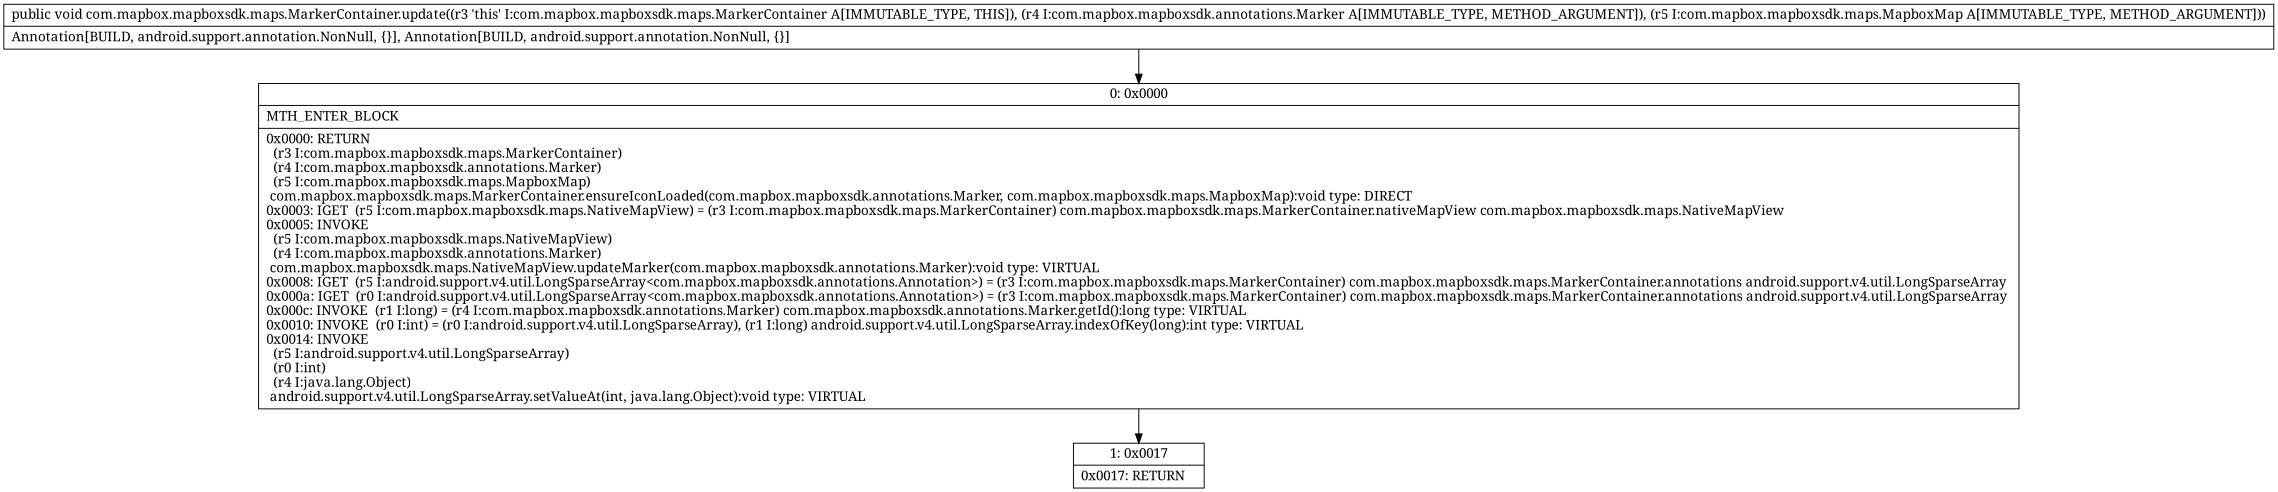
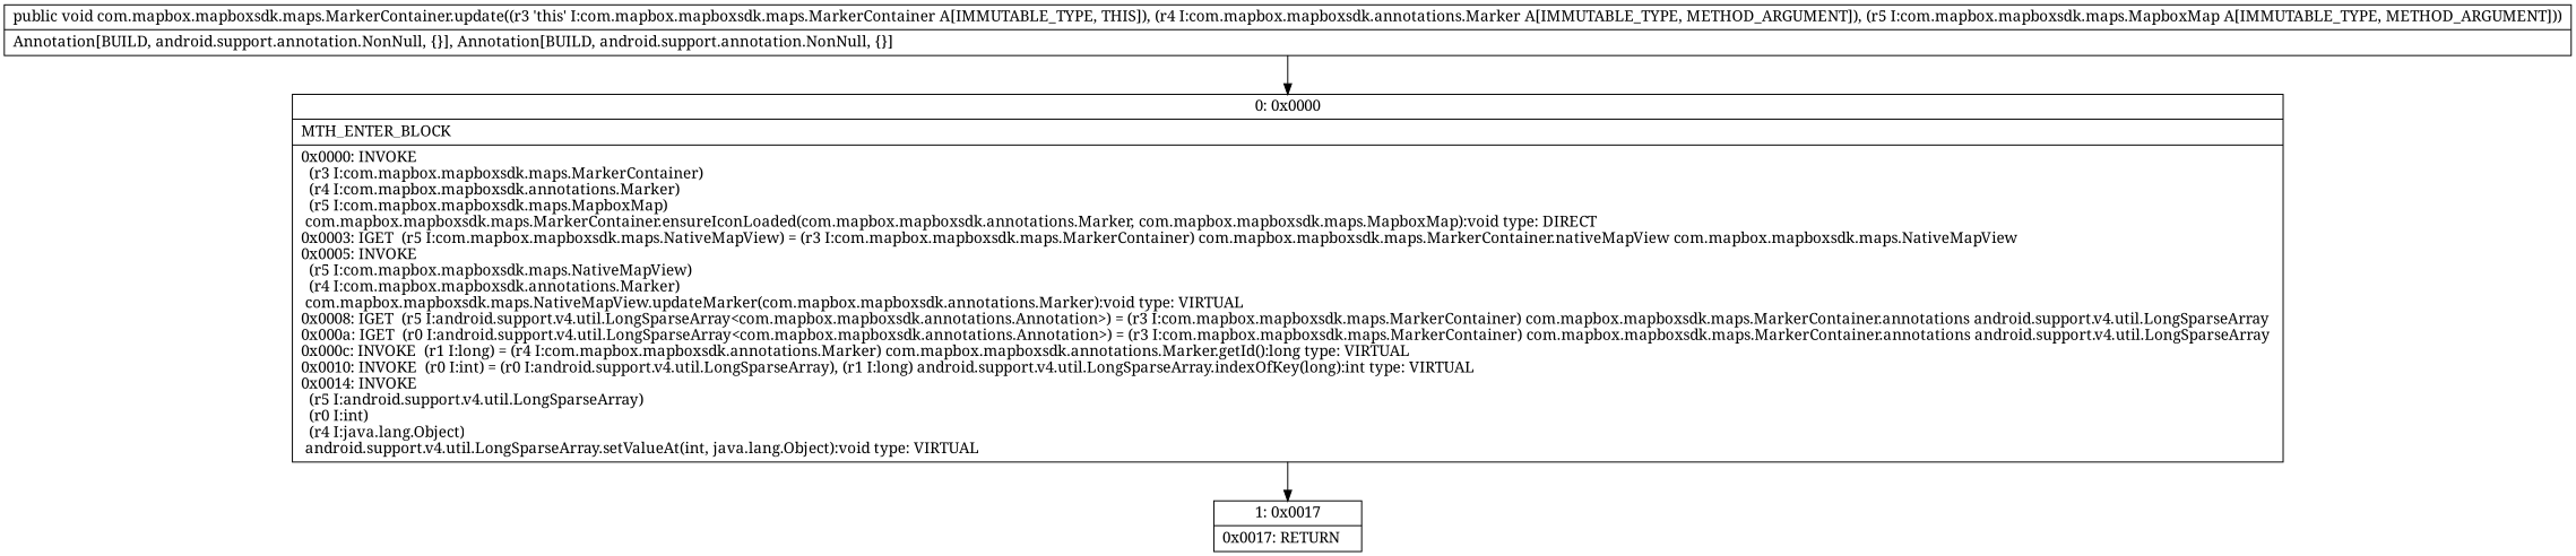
  digraph {
    fontname="Noto Serif"
    node [shape=record fontname="Noto Serif"]
    edge [fontname="Noto Serif"]
-   n1 [label="{0\:\ 0x0000|MTH_ENTER_BLOCK\l|0x0000: RETURN  \l  (r3 I:com.mapbox.mapboxsdk.maps.MarkerContainer)\l  (r4 I:com.mapbox.mapboxsdk.annotations.Marker)\l  (r5 I:com.mapbox.mapboxsdk.maps.MapboxMap)\l com.mapbox.mapboxsdk.maps.MarkerContainer.ensureIconLoaded(com.mapbox.mapboxsdk.annotations.Marker, com.mapbox.mapboxsdk.maps.MapboxMap):void type: DIRECT \l0x0003: IGET  (r5 I:com.mapbox.mapboxsdk.maps.NativeMapView) = (r3 I:com.mapbox.mapboxsdk.maps.MarkerContainer) com.mapbox.mapboxsdk.maps.MarkerContainer.nativeMapView com.mapbox.mapboxsdk.maps.NativeMapView \l0x0005: INVOKE  \l  (r5 I:com.mapbox.mapboxsdk.maps.NativeMapView)\l  (r4 I:com.mapbox.mapboxsdk.annotations.Marker)\l com.mapbox.mapboxsdk.maps.NativeMapView.updateMarker(com.mapbox.mapboxsdk.annotations.Marker):void type: VIRTUAL \l0x0008: IGET  (r5 I:android.support.v4.util.LongSparseArray\<com.mapbox.mapboxsdk.annotations.Annotation\>) = (r3 I:com.mapbox.mapboxsdk.maps.MarkerContainer) com.mapbox.mapboxsdk.maps.MarkerContainer.annotations android.support.v4.util.LongSparseArray \l0x000a: IGET  (r0 I:android.support.v4.util.LongSparseArray\<com.mapbox.mapboxsdk.annotations.Annotation\>) = (r3 I:com.mapbox.mapboxsdk.maps.MarkerContainer) com.mapbox.mapboxsdk.maps.MarkerContainer.annotations android.support.v4.util.LongSparseArray \l0x000c: INVOKE  (r1 I:long) = (r4 I:com.mapbox.mapboxsdk.annotations.Marker) com.mapbox.mapboxsdk.annotations.Marker.getId():long type: VIRTUAL \l0x0010: INVOKE  (r0 I:int) = (r0 I:android.support.v4.util.LongSparseArray), (r1 I:long) android.support.v4.util.LongSparseArray.indexOfKey(long):int type: VIRTUAL \l0x0014: INVOKE  \l  (r5 I:android.support.v4.util.LongSparseArray)\l  (r0 I:int)\l  (r4 I:java.lang.Object)\l android.support.v4.util.LongSparseArray.setValueAt(int, java.lang.Object):void type: VIRTUAL \l}"]
+   n1 [label="{0\:\ 0x0000|MTH_ENTER_BLOCK\l|0x0000: INVOKE  \l  (r3 I:com.mapbox.mapboxsdk.maps.MarkerContainer)\l  (r4 I:com.mapbox.mapboxsdk.annotations.Marker)\l  (r5 I:com.mapbox.mapboxsdk.maps.MapboxMap)\l com.mapbox.mapboxsdk.maps.MarkerContainer.ensureIconLoaded(com.mapbox.mapboxsdk.annotations.Marker, com.mapbox.mapboxsdk.maps.MapboxMap):void type: DIRECT \l0x0003: IGET  (r5 I:com.mapbox.mapboxsdk.maps.NativeMapView) = (r3 I:com.mapbox.mapboxsdk.maps.MarkerContainer) com.mapbox.mapboxsdk.maps.MarkerContainer.nativeMapView com.mapbox.mapboxsdk.maps.NativeMapView \l0x0005: INVOKE  \l  (r5 I:com.mapbox.mapboxsdk.maps.NativeMapView)\l  (r4 I:com.mapbox.mapboxsdk.annotations.Marker)\l com.mapbox.mapboxsdk.maps.NativeMapView.updateMarker(com.mapbox.mapboxsdk.annotations.Marker):void type: VIRTUAL \l0x0008: IGET  (r5 I:android.support.v4.util.LongSparseArray\<com.mapbox.mapboxsdk.annotations.Annotation\>) = (r3 I:com.mapbox.mapboxsdk.maps.MarkerContainer) com.mapbox.mapboxsdk.maps.MarkerContainer.annotations android.support.v4.util.LongSparseArray \l0x000a: IGET  (r0 I:android.support.v4.util.LongSparseArray\<com.mapbox.mapboxsdk.annotations.Annotation\>) = (r3 I:com.mapbox.mapboxsdk.maps.MarkerContainer) com.mapbox.mapboxsdk.maps.MarkerContainer.annotations android.support.v4.util.LongSparseArray \l0x000c: INVOKE  (r1 I:long) = (r4 I:com.mapbox.mapboxsdk.annotations.Marker) com.mapbox.mapboxsdk.annotations.Marker.getId():long type: VIRTUAL \l0x0010: INVOKE  (r0 I:int) = (r0 I:android.support.v4.util.LongSparseArray), (r1 I:long) android.support.v4.util.LongSparseArray.indexOfKey(long):int type: VIRTUAL \l0x0014: INVOKE  \l  (r5 I:android.support.v4.util.LongSparseArray)\l  (r0 I:int)\l  (r4 I:java.lang.Object)\l android.support.v4.util.LongSparseArray.setValueAt(int, java.lang.Object):void type: VIRTUAL \l}"]
    n2 [label="{1\:\ 0x0017|0x0017: RETURN   \l}"]
    n3 [label="{public void com.mapbox.mapboxsdk.maps.MarkerContainer.update((r3 'this' I:com.mapbox.mapboxsdk.maps.MarkerContainer A[IMMUTABLE_TYPE, THIS]), (r4 I:com.mapbox.mapboxsdk.annotations.Marker A[IMMUTABLE_TYPE, METHOD_ARGUMENT]), (r5 I:com.mapbox.mapboxsdk.maps.MapboxMap A[IMMUTABLE_TYPE, METHOD_ARGUMENT]))  | Annotation[BUILD, android.support.annotation.NonNull, \{\}], Annotation[BUILD, android.support.annotation.NonNull, \{\}]\l}"]
    n1 -> n2
    n3 -> n1
  }
